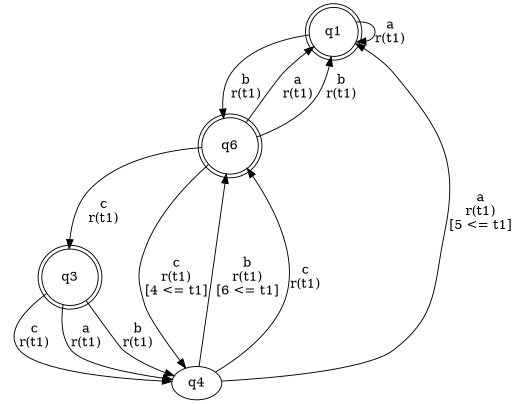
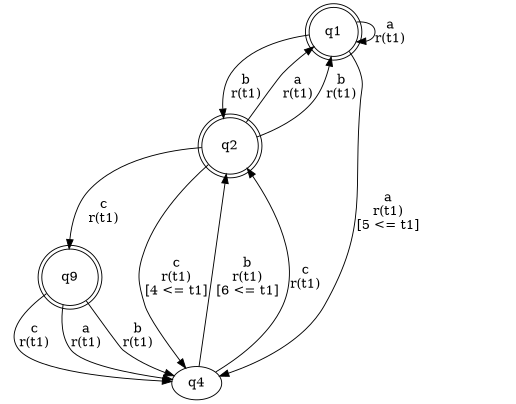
  digraph {
    node [shape=doublecircle]
    n1 [label=q1]
-   n2 [label=q6]
-   n3 [label=q3]
+   n2 [label=q2]
+   n3 [label=q9]
    n4 [label=q4 shape=""]
    n1 -> n1 [label="a\nr(t1)\n"]
    n1 -> n2 [label="b\nr(t1)\n"]
    n2 -> n1 [label="a\nr(t1)\n"]
    n2 -> n1 [label="b\nr(t1)\n"]
    n2 -> n3 [label="c\nr(t1)\n"]
    n2 -> n4 [label="c\nr(t1)\n[4 <= t1]"]
    n3 -> n4 [label="c\nr(t1)\n"]
    n3 -> n4 [label="a\nr(t1)\n"]
    n3 -> n4 [label="b\nr(t1)\n"]
-   n4 -> n1 [label="a\nr(t1)\n[5 <= t1]"]
+   n1 -> n4 [label="a\nr(t1)\n[5 <= t1]"]
    n4 -> n2 [label="b\nr(t1)\n[6 <= t1]"]
    n4 -> n2 [label="c\nr(t1)\n"]
  }
